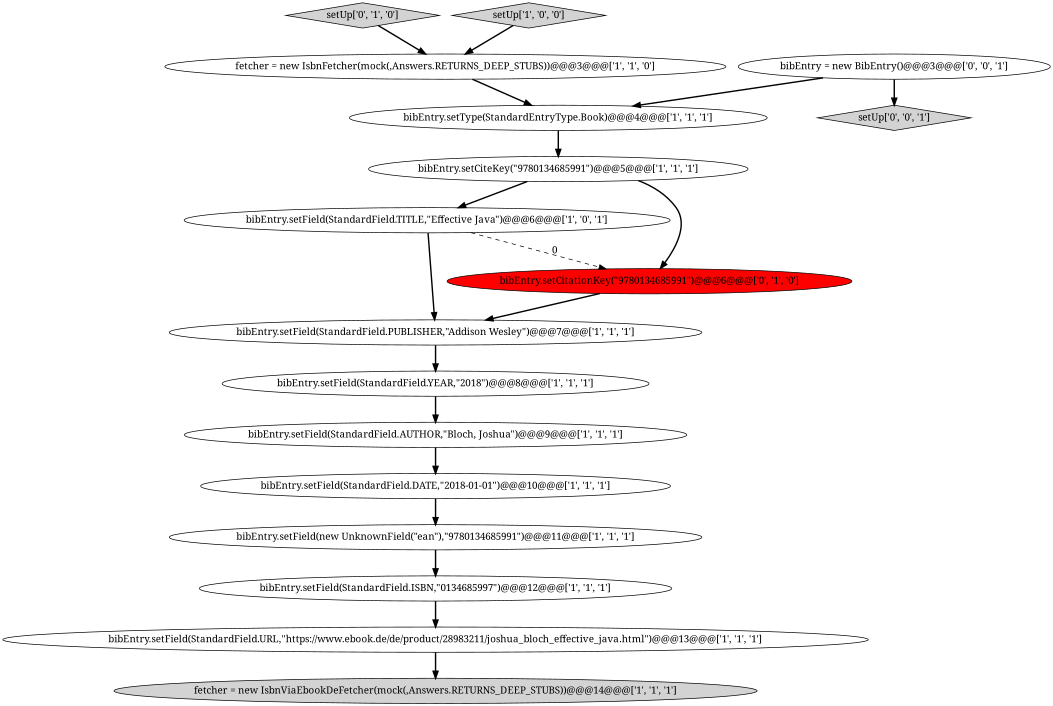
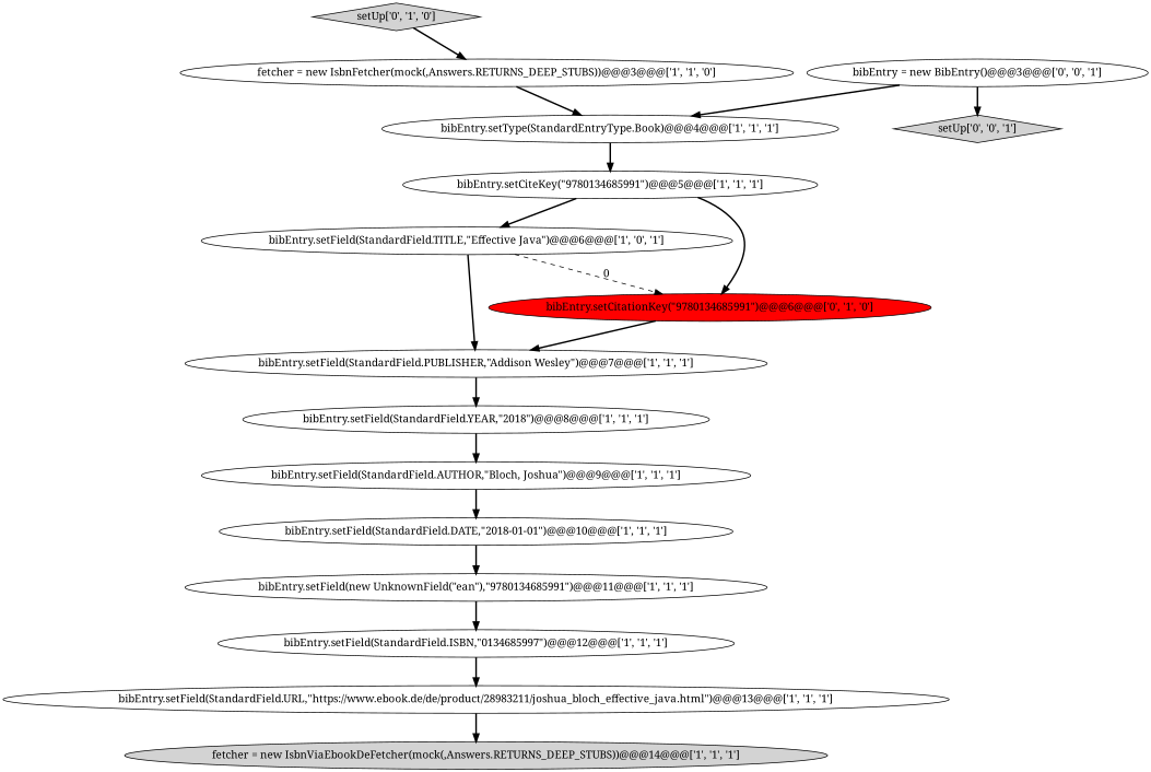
  digraph {
    fontname="Noto Serif"
    node [fillcolor=white fontname="Noto Serif" shape=ellipse style=filled]
    edge [fontname="Noto Serif" style=bold]
    n1 [fillcolor=lightgray label="fetcher = new IsbnViaEbookDeFetcher(mock(,Answers.RETURNS_DEEP_STUBS))@@@14@@@['1', '1', '1']"]
    n2 [fillcolor=lightgray label="setUp['0', '1', '0']" shape=diamond]
    n3 [label="fetcher = new IsbnFetcher(mock(,Answers.RETURNS_DEEP_STUBS))@@@3@@@['1', '1', '0']"]
    n4 [label="bibEntry.setType(StandardEntryType.Book)@@@4@@@['1', '1', '1']"]
    n5 [label="bibEntry.setField(StandardField.DATE,\"2018-01-01\")@@@10@@@['1', '1', '1']"]
    n6 [label="bibEntry.setField(new UnknownField(\"ean\"),\"9780134685991\")@@@11@@@['1', '1', '1']"]
    n7 [label="bibEntry.setField(StandardField.ISBN,\"0134685997\")@@@12@@@['1', '1', '1']"]
    n8 [label="bibEntry.setCiteKey(\"9780134685991\")@@@5@@@['1', '1', '1']"]
    n9 [label="bibEntry.setField(StandardField.TITLE,\"Effective Java\")@@@6@@@['1', '0', '1']"]
    n10 [fillcolor=red label="bibEntry.setCitationKey(\"9780134685991\")@@@6@@@['0', '1', '0']"]
    n11 [label="bibEntry.setField(StandardField.PUBLISHER,\"Addison Wesley\")@@@7@@@['1', '1', '1']"]
    n12 [label="bibEntry.setField(StandardField.YEAR,\"2018\")@@@8@@@['1', '1', '1']"]
    n13 [label="bibEntry.setField(StandardField.AUTHOR,\"Bloch, Joshua\")@@@9@@@['1', '1', '1']"]
    n14 [label="bibEntry.setField(StandardField.URL,\"https://www.ebook.de/de/product/28983211/joshua_bloch_effective_java.html\")@@@13@@@['1', '1', '1']"]
-   n15 [fillcolor=lightgray label="setUp['1', '0', '0']" shape=diamond]
    n16 [fillcolor=lightgray label="setUp['0', '0', '1']" shape=diamond]
    n17 [label="bibEntry = new BibEntry()@@@3@@@['0', '0', '1']"]
    n2 -> n3
    n3 -> n4
    n4 -> n8
    n5 -> n6
    n6 -> n7
    n7 -> n14
    n8 -> n9
    n8 -> n10
    n9 -> n10 [label=0 style=dashed]
    n9 -> n11
    n10 -> n11
    n11 -> n12
    n12 -> n13
    n13 -> n5
    n14 -> n1
-   n15 -> n3
    n17 -> n4
    n17 -> n16
  }
